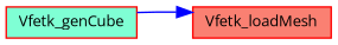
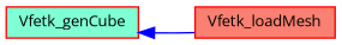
  digraph {
    rankdir=LR
    fontname="Open Sans"
    node [color=red fontname="Open Sans" fontsize=10 shape=record style=filled]
    n1 [fillcolor=aquamarine fontcolor=black height=0.2 label=Vfetk_genCube width=0.4]
    n2 [fillcolor=salmon height=0.2 label=Vfetk_loadMesh width=0.4]
-   n2 -> n1 [color=blue dir=back fontname="Open Sans" fontsize=10 labelfontname=FreeSans labelfontsize=10 style=solid]
+   n1 -> n2 [color=blue dir=back fontname="Open Sans" fontsize=10 labelfontname=FreeSans labelfontsize=10 style=solid]
  }
